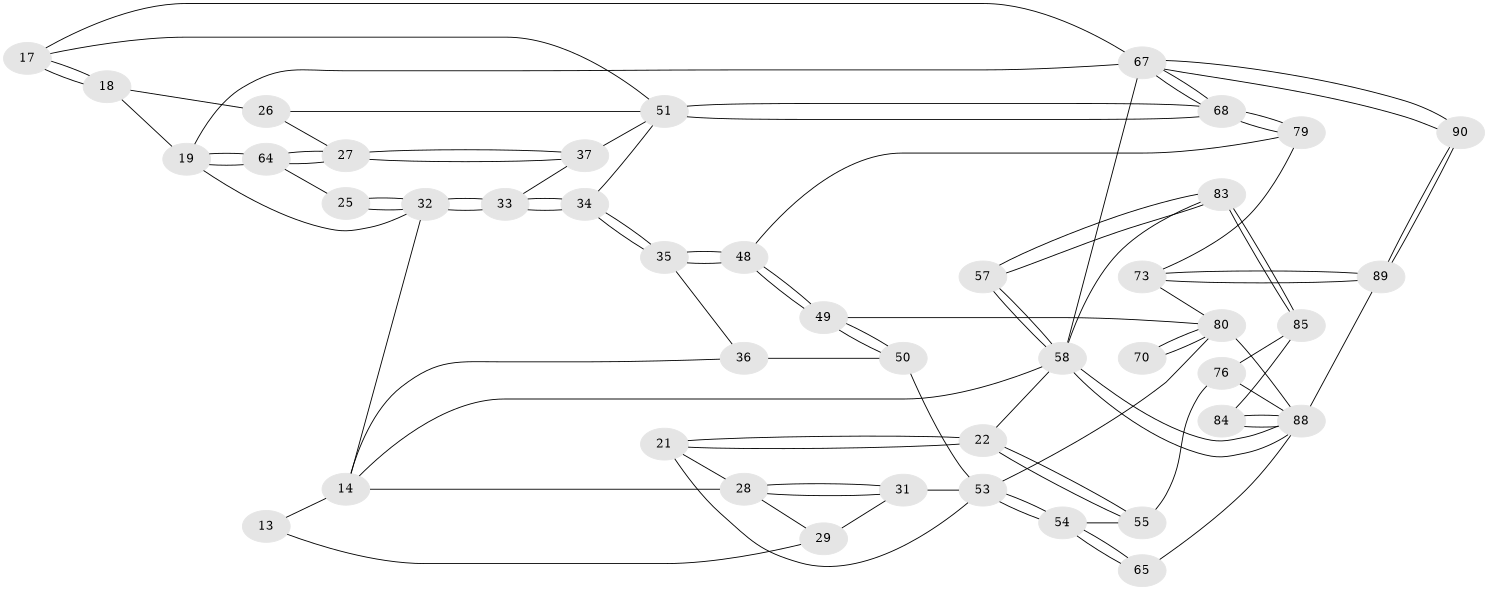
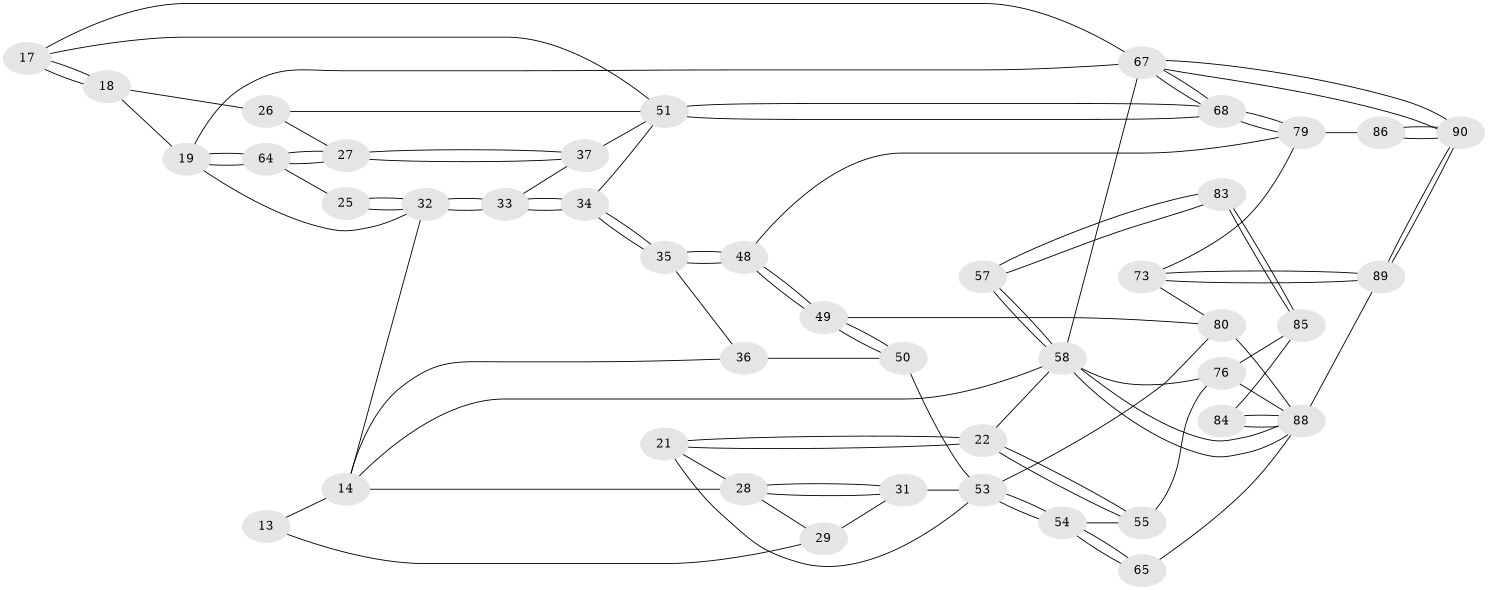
  graph {
    rankdir=LR
    node [color=gray90 style=filled]
    13 [super="+12"]
    14 [super="+6+10+11"]
    29 [super="+16"]
    28 [super="+15+20"]
    32 [super="+9+8"]
    36
    58 [super="+3+56"]
    31 [super="+30"]
    33
    50 [super="+39"]
    67 [super="+2"]
    76 [super="+60+59"]
    88 [super="+87+77+78"]
    17
    18
    51 [super="+42+43+45"]
    19 [super="+7"]
    26
    68
    90
    n21 [label=64]
    27
    25
    21
    22
    53 [super="+52+44+38+40"]
    55
    80 [super="+74+69"]
    54
    37
    34
    35
    48 [super="+47"]
    49
    79 [super="+72"]
+   86
    65 [super="+64"]
    85 [super="+82"]
    57
    83
    89
-   70 [super="+63"]
    73
    84
    13 -- 14 [weight=2]
    13 -- 29 [weight=2]
    14 -- 28 [weight=2]
    14 -- 32
    14 -- 36
    14 -- 58
    29 -- 31
    28 -- 29
    28 -- 31
    28 -- 31
    32 -- 33
    32 -- 33
    36 -- 50
    58 -- 67 [weight=2]
-   58 -- 83
+   58 -- 76
    58 -- 88
    58 -- 88
    31 -- 53 [weight=2]
    33 -- 37
    33 -- 34
    33 -- 34
    50 -- 53 [weight=2]
    67 -- 68
    67 -- 68
    67 -- 90
    67 -- 90
    76 -- 88 [weight=2]
    76 -- 85
    88 -- 89
    17 -- 67
    17 -- 18
    17 -- 18
    17 -- 51
    18 -- 19
    18 -- 26
    51 -- 68
    51 -- 68
    19 -- 32
    19 -- 67
    19 -- n21
    19 -- n21
    26 -- 51
    26 -- 27
    68 -- 79
    68 -- 79
    n21 -- 27
    n21 -- 27
    n21 -- 25
    27 -- 37
    27 -- 37
    25 -- 32 [weight=2]
    25 -- 32
    21 -- 28
    21 -- 22
    21 -- 22
    21 -- 53
    22 -- 58
    22 -- 55
    22 -- 55
    53 -- 80
    53 -- 54
    53 -- 54
    55 -- 76
    80 -- 88
    54 -- 55
    54 -- 65
    54 -- 65
    37 -- 51
    34 -- 51
    34 -- 35
    34 -- 35
    35 -- 36
    35 -- 48
    35 -- 48
    48 -- 49
    48 -- 49
    48 -- 79
    49 -- 50
    49 -- 50
    49 -- 80
+   79 -- 86 [weight=2]
+   86 -- 90
+   86 -- 90
    65 -- 88 [weight=2]
    57 -- 58 [weight=2]
    57 -- 58
    57 -- 83
    57 -- 83
    83 -- 85 [weight=2]
    83 -- 85
    89 -- 90
    89 -- 90
-   70 -- 80 [weight=3]
-   70 -- 80
    73 -- 80
    73 -- 79
    73 -- 89
    73 -- 89
    84 -- 88 [weight=2]
    84 -- 88
    84 -- 85
  }
